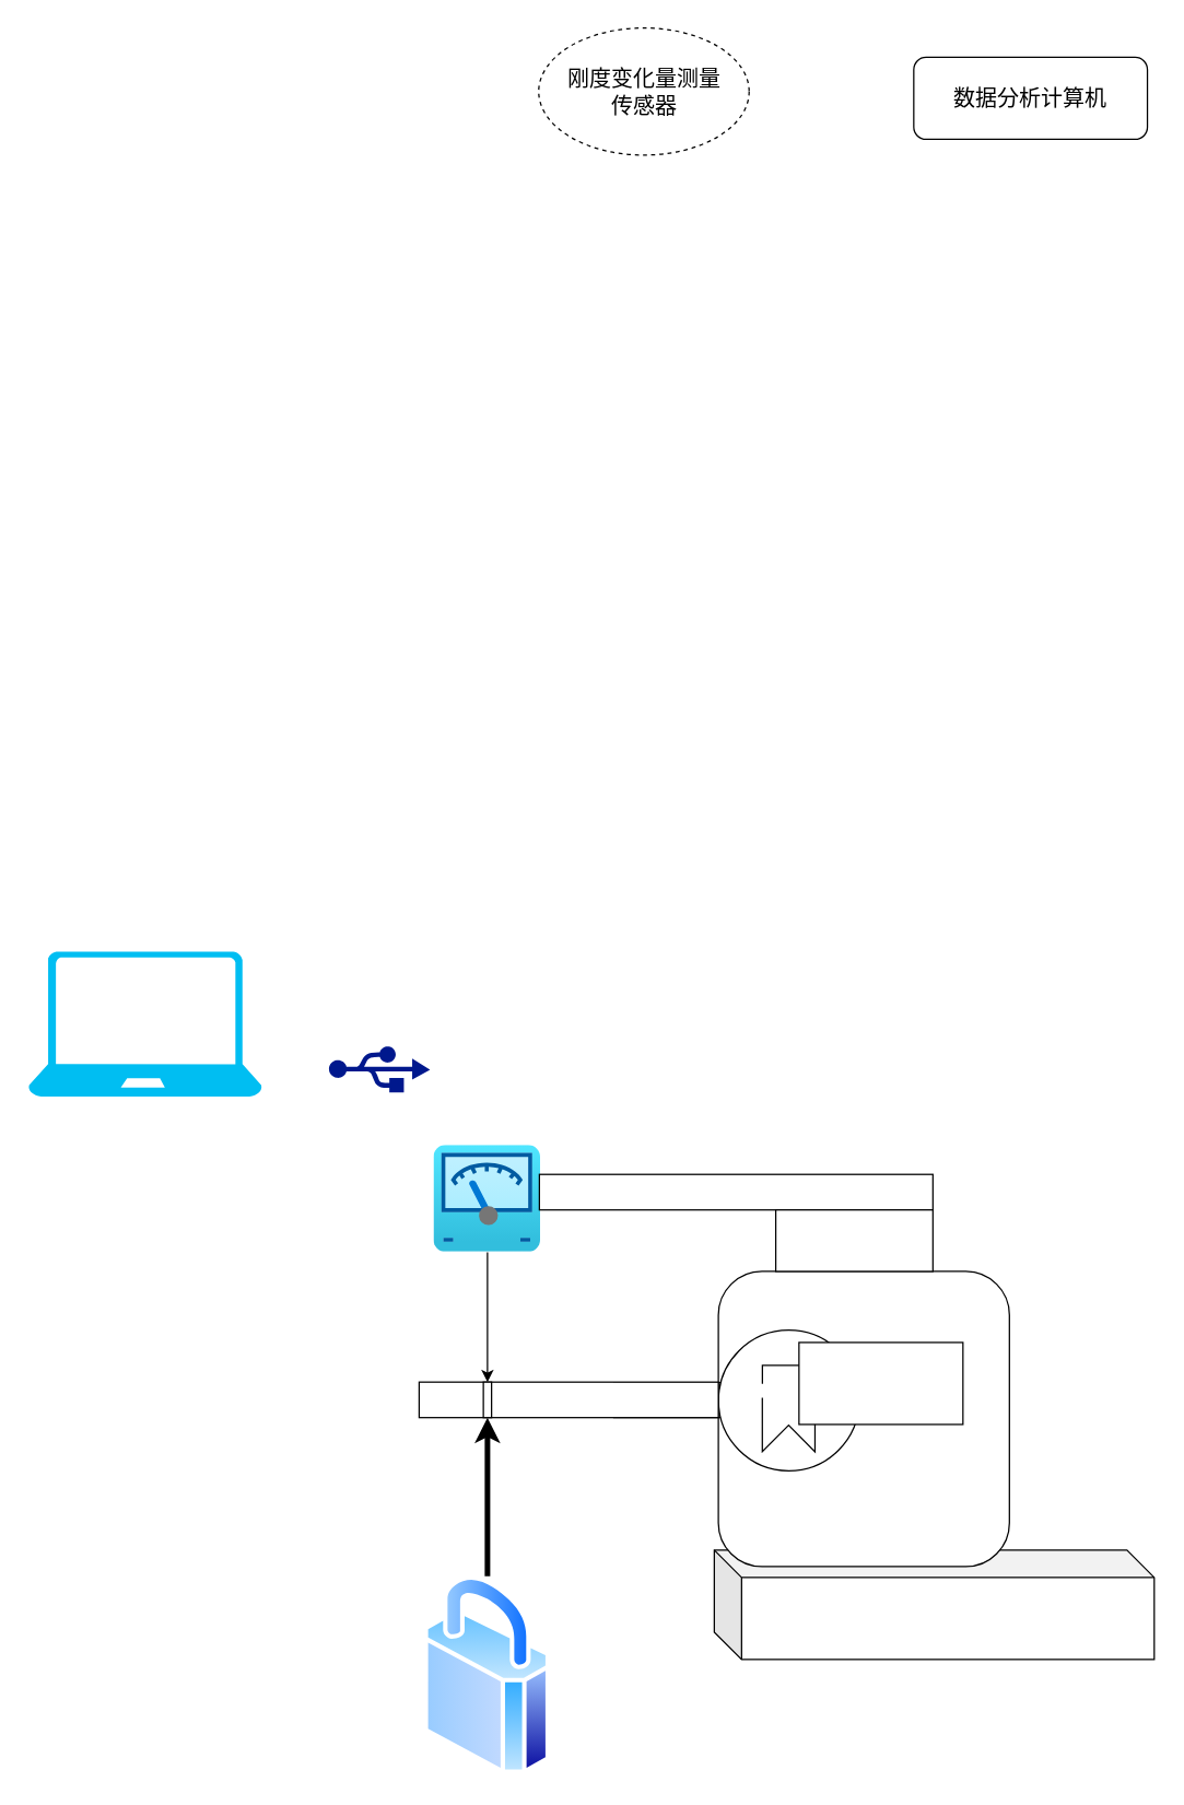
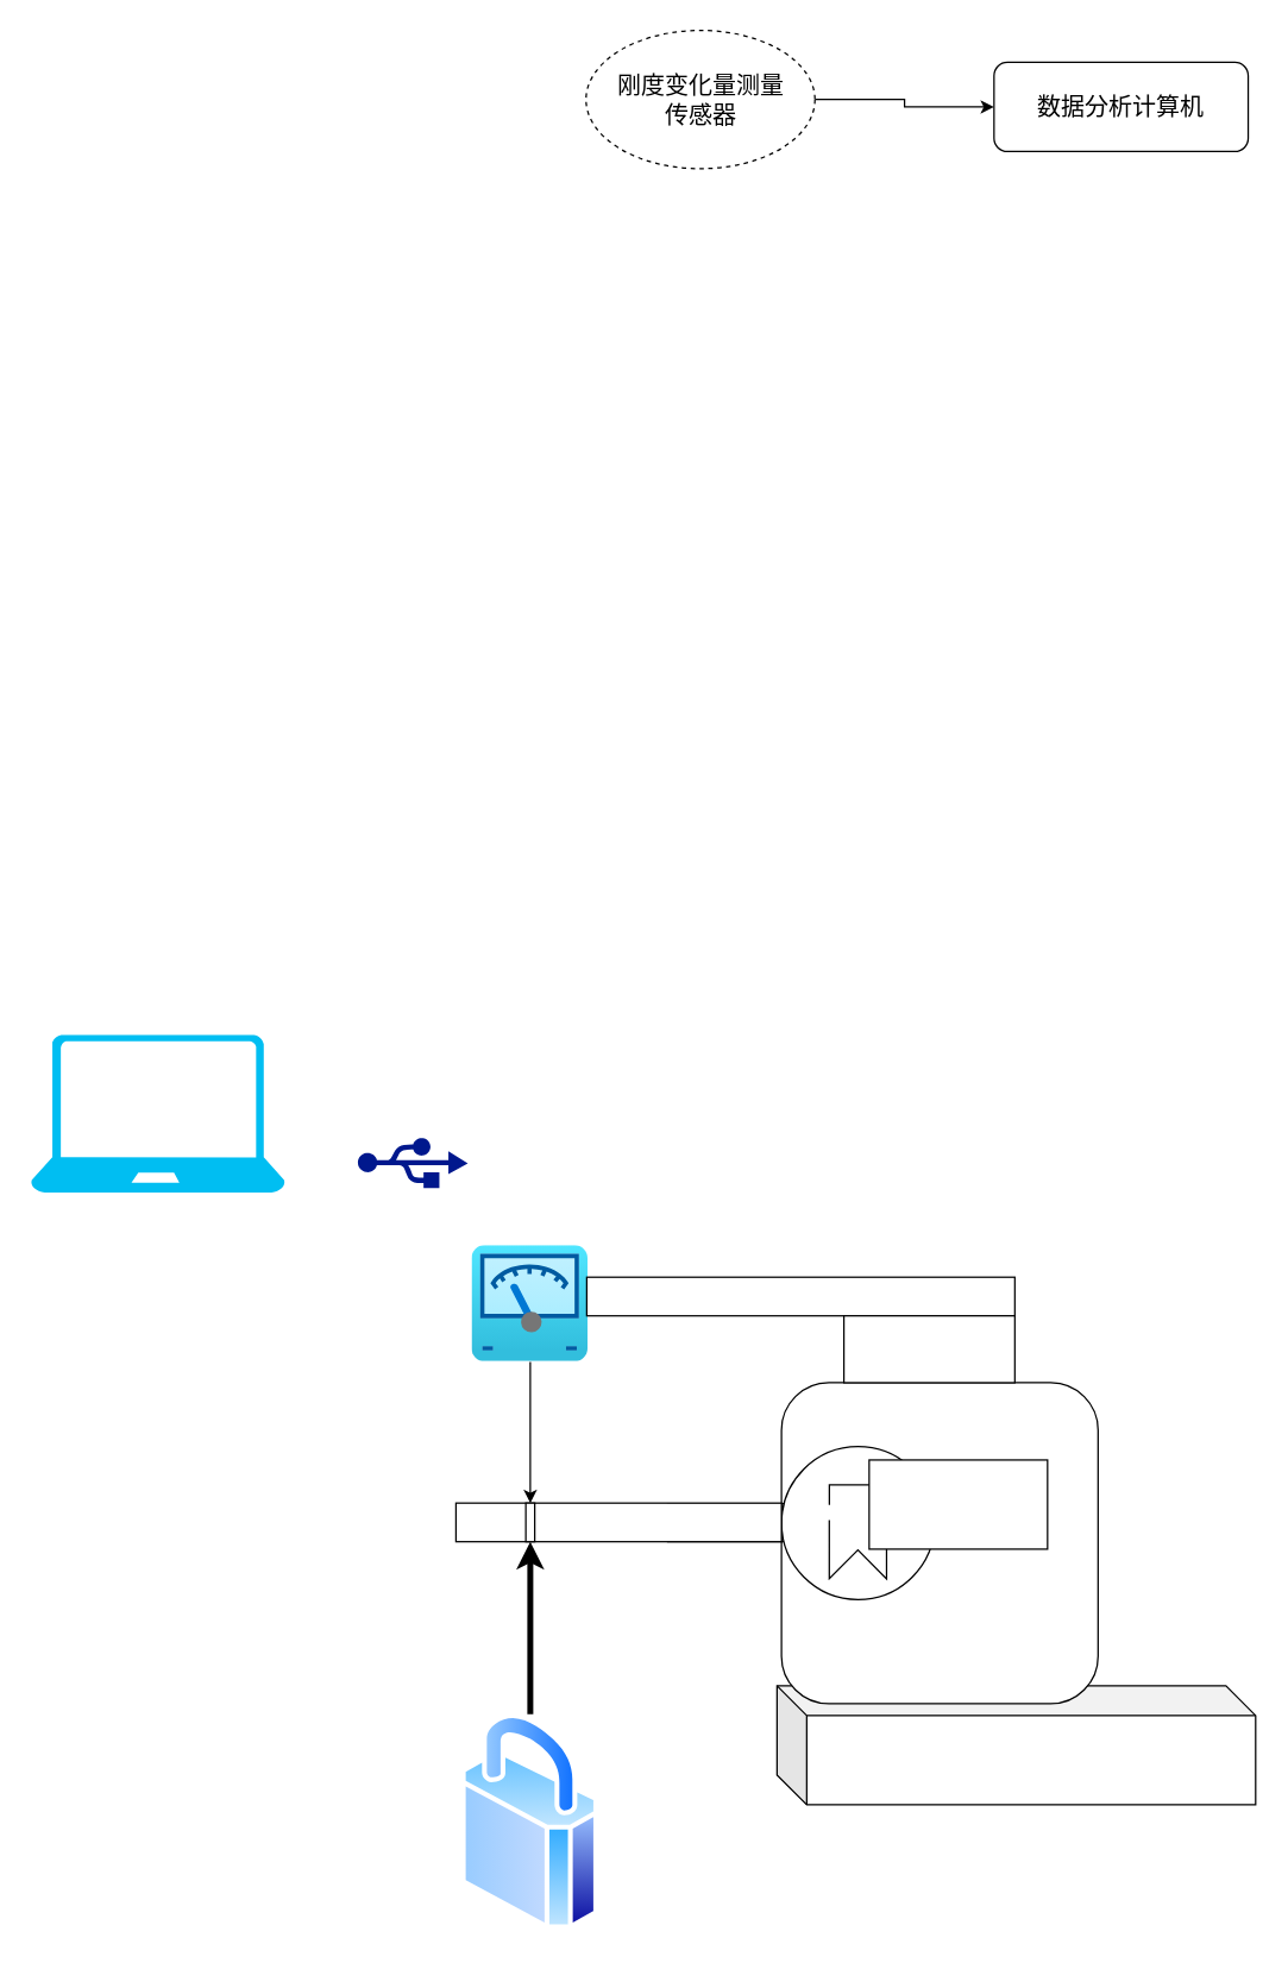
  <mxCell id="0" />
  <mxCell id="1" parent="0" />
  <mxCell id="2" value="" style="shape=cube;whiteSpace=wrap;html=1;boundedLbl=1;backgroundOutline=1;darkOpacity=0.05;darkOpacity2=0.1;" vertex="1" parent="1"><mxGeometry x="522" y="1134" width="322" height="80" as="geometry" /></mxCell>
  <mxCell id="3" value="" style="edgeStyle=orthogonalEdgeStyle;rounded=0;orthogonalLoop=1;jettySize=auto;html=1;" edge="1" parent="1" source="4" target="15"><mxGeometry relative="1" as="geometry" /></mxCell>
  <mxCell id="4" value="" style="image;aspect=fixed;html=1;points=[];align=center;fontSize=12;image=img/lib/azure2/other/Defender_Meter.svg;" vertex="1" parent="1"><mxGeometry x="317" y="838" width="78" height="78" as="geometry" /></mxCell>
  <mxCell id="5" value="" style="verticalLabelPosition=bottom;html=1;verticalAlign=top;align=center;strokeColor=none;fillColor=#00BEF2;shape=mxgraph.azure.laptop;pointerEvents=1;" vertex="1" parent="1"><mxGeometry x="20" y="696" width="171" height="106" as="geometry" /></mxCell>
  <mxCell id="6" value="" style="sketch=0;aspect=fixed;pointerEvents=1;shadow=0;dashed=0;html=1;strokeColor=none;labelPosition=center;verticalLabelPosition=bottom;verticalAlign=top;align=center;fillColor=#00188D;shape=mxgraph.mscae.enterprise.usb" vertex="1" parent="1"><mxGeometry x="240" y="765" width="74" height="34.04" as="geometry" /></mxCell>
  <mxCell id="7" value="" style="edgeStyle=orthogonalEdgeStyle;rounded=0;orthogonalLoop=1;jettySize=auto;html=1;strokeWidth=4;" edge="1" parent="1" source="8" target="15"><mxGeometry relative="1" as="geometry" /></mxCell>
  <mxCell id="8" value="" style="image;aspect=fixed;perimeter=ellipsePerimeter;html=1;align=center;shadow=0;dashed=0;spacingTop=3;image=img/lib/active_directory/secure.svg;" vertex="1" parent="1"><mxGeometry x="309.52" y="1153" width="92.96" height="145.25" as="geometry" /></mxCell>
+ <mxCell id="9" value="" style="edgeStyle=orthogonalEdgeStyle;rounded=0;orthogonalLoop=1;jettySize=auto;html=1;" edge="1" parent="1" source="10" target="11"><mxGeometry relative="1" as="geometry" /></mxCell>
  <mxCell id="10" value="&lt;font style=&quot;font-size: 16px;&quot;&gt;刚度变化量测量&lt;/font&gt;&lt;div&gt;&lt;font style=&quot;font-size: 16px;&quot;&gt;传感器&lt;/font&gt;&lt;/div&gt;" style="ellipse;whiteSpace=wrap;html=1;dashed=1;" vertex="1" parent="1"><mxGeometry x="393.5" y="20" width="154" height="93" as="geometry" /></mxCell>
  <mxCell id="11" value="&lt;font style=&quot;font-size: 16px;&quot;&gt;数据分析计算机&lt;/font&gt;" style="rounded=1;whiteSpace=wrap;html=1;" vertex="1" parent="1"><mxGeometry x="668" y="41.5" width="171" height="60" as="geometry" /></mxCell>
  <mxCell id="12" value="" style="rounded=1;whiteSpace=wrap;html=1;" vertex="1" parent="1"><mxGeometry x="525" y="930" width="213" height="216" as="geometry" /></mxCell>
  <mxCell id="13" value="" style="verticalLabelPosition=bottom;aspect=fixed;html=1;verticalAlign=top;fillColor=strokeColor;align=center;outlineConnect=0;shape=mxgraph.fluid_power.x10070;points=[[1,0.38,0],[1,0.5,0],[1,0.62,0]];direction=west;" vertex="1" parent="1"><mxGeometry x="448" y="973" width="180" height="102.92" as="geometry" /></mxCell>
  <mxCell id="14" value="" style="rounded=0;whiteSpace=wrap;html=1;" vertex="1" parent="1"><mxGeometry x="306" y="1011" width="219" height="26" as="geometry" /></mxCell>
  <mxCell id="15" value="" style="rounded=0;whiteSpace=wrap;html=1;" vertex="1" parent="1"><mxGeometry x="353" y="1011" width="6" height="26" as="geometry" /></mxCell>
  <mxCell id="16" value="" style="rounded=0;whiteSpace=wrap;html=1;" vertex="1" parent="1"><mxGeometry x="394" y="859" width="288" height="26" as="geometry" /></mxCell>
  <mxCell id="17" value="" style="rounded=0;whiteSpace=wrap;html=1;" vertex="1" parent="1"><mxGeometry x="567" y="885" width="115" height="45" as="geometry" /></mxCell>
  <mxCell id="18" value="" style="rounded=0;whiteSpace=wrap;html=1;" vertex="1" parent="1"><mxGeometry x="584" y="982" width="120" height="60" as="geometry" /></mxCell>
